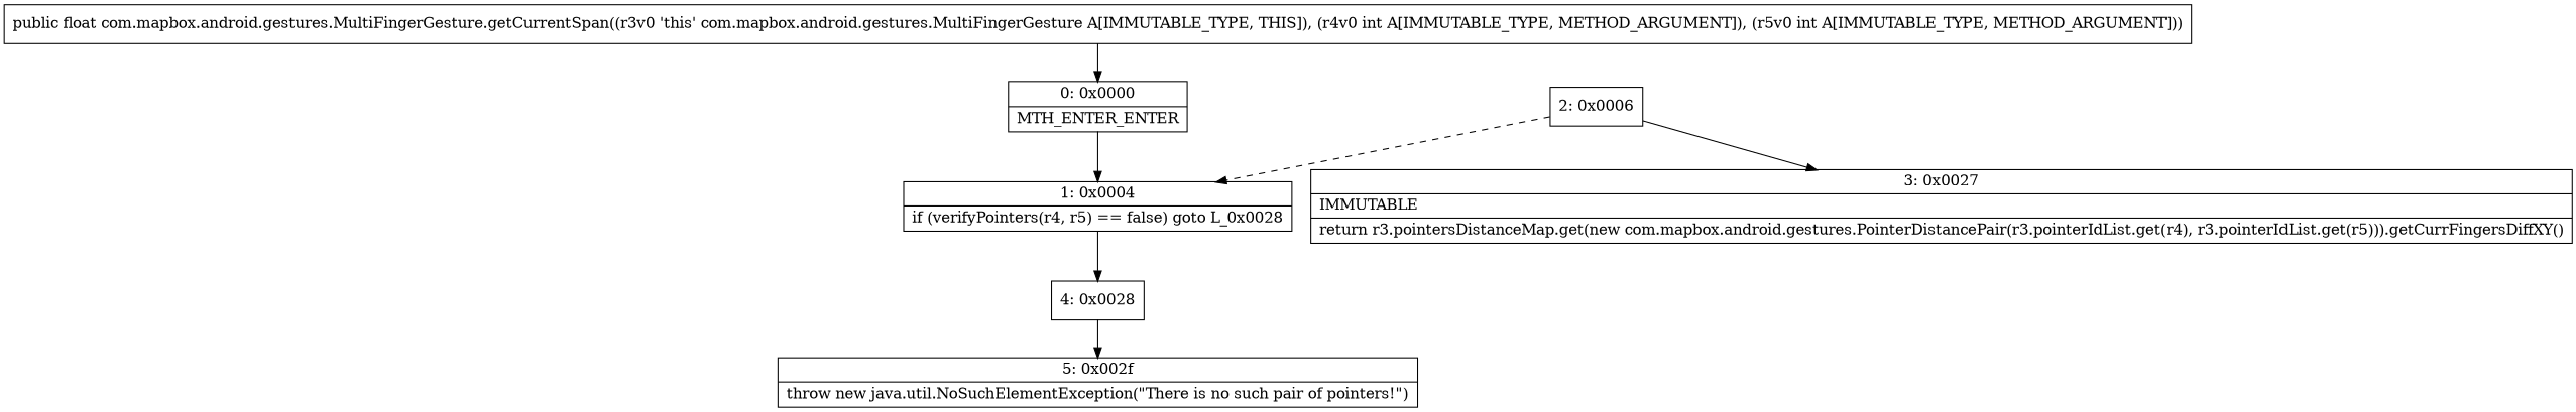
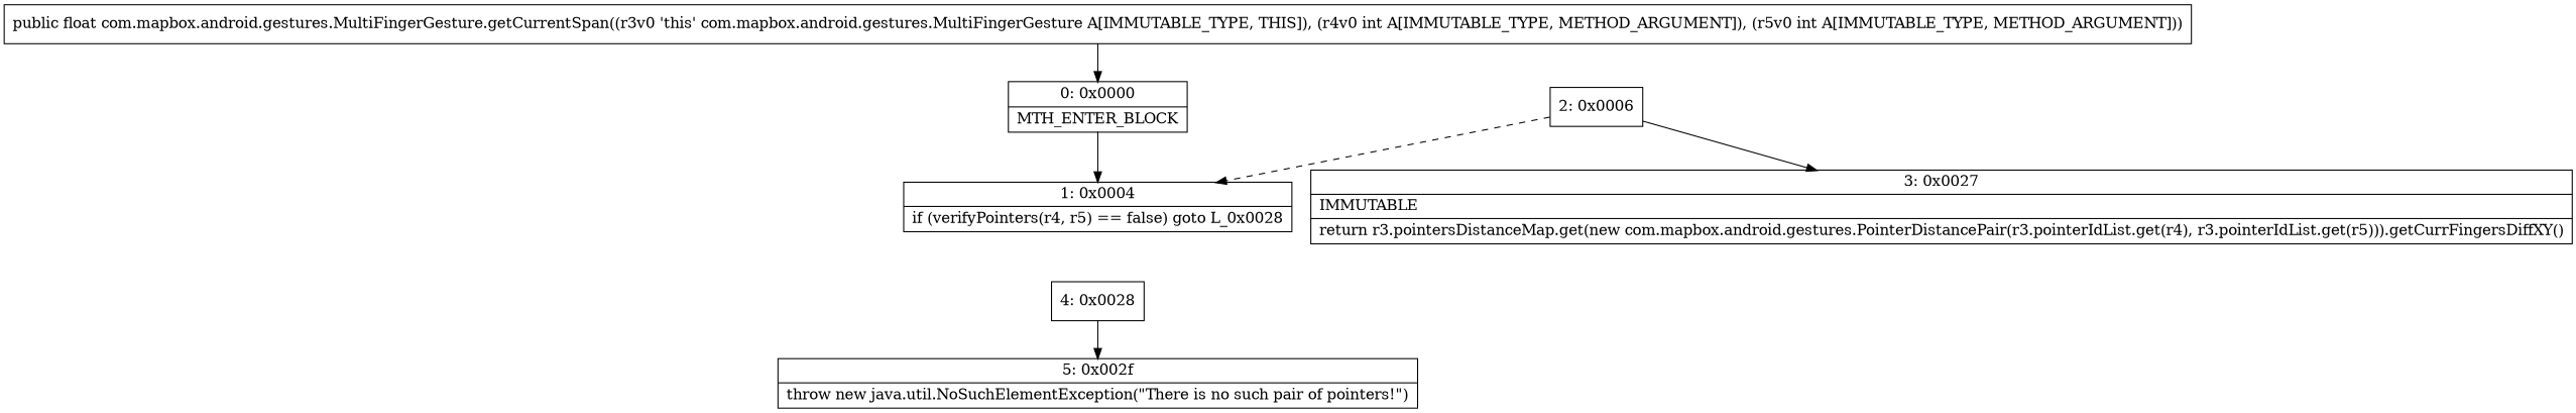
  digraph {
    node [shape=record]
-   n1 [label="{0\:\ 0x0000|MTH_ENTER_ENTER\l}"]
+   n1 [label="{0\:\ 0x0000|MTH_ENTER_BLOCK\l}"]
    n2 [label="{1\:\ 0x0004|if (verifyPointers(r4, r5) == false) goto L_0x0028\l}"]
    n3 [label="{4\:\ 0x0028}"]
    n4 [label="{2\:\ 0x0006}"]
    n5 [label="{3\:\ 0x0027|IMMUTABLE\l|return r3.pointersDistanceMap.get(new com.mapbox.android.gestures.PointerDistancePair(r3.pointerIdList.get(r4), r3.pointerIdList.get(r5))).getCurrFingersDiffXY()\l}"]
    n6 [label="{5\:\ 0x002f|throw new java.util.NoSuchElementException(\"There is no such pair of pointers!\")\l}"]
    n7 [label="{public float com.mapbox.android.gestures.MultiFingerGesture.getCurrentSpan((r3v0 'this' com.mapbox.android.gestures.MultiFingerGesture A[IMMUTABLE_TYPE, THIS]), (r4v0 int A[IMMUTABLE_TYPE, METHOD_ARGUMENT]), (r5v0 int A[IMMUTABLE_TYPE, METHOD_ARGUMENT])) }"]
    n1 -> n2
-   n2 -> n3
    n3 -> n6
    n4 -> n2 [style=dashed]
    n4 -> n5
    n7 -> n1
  }
